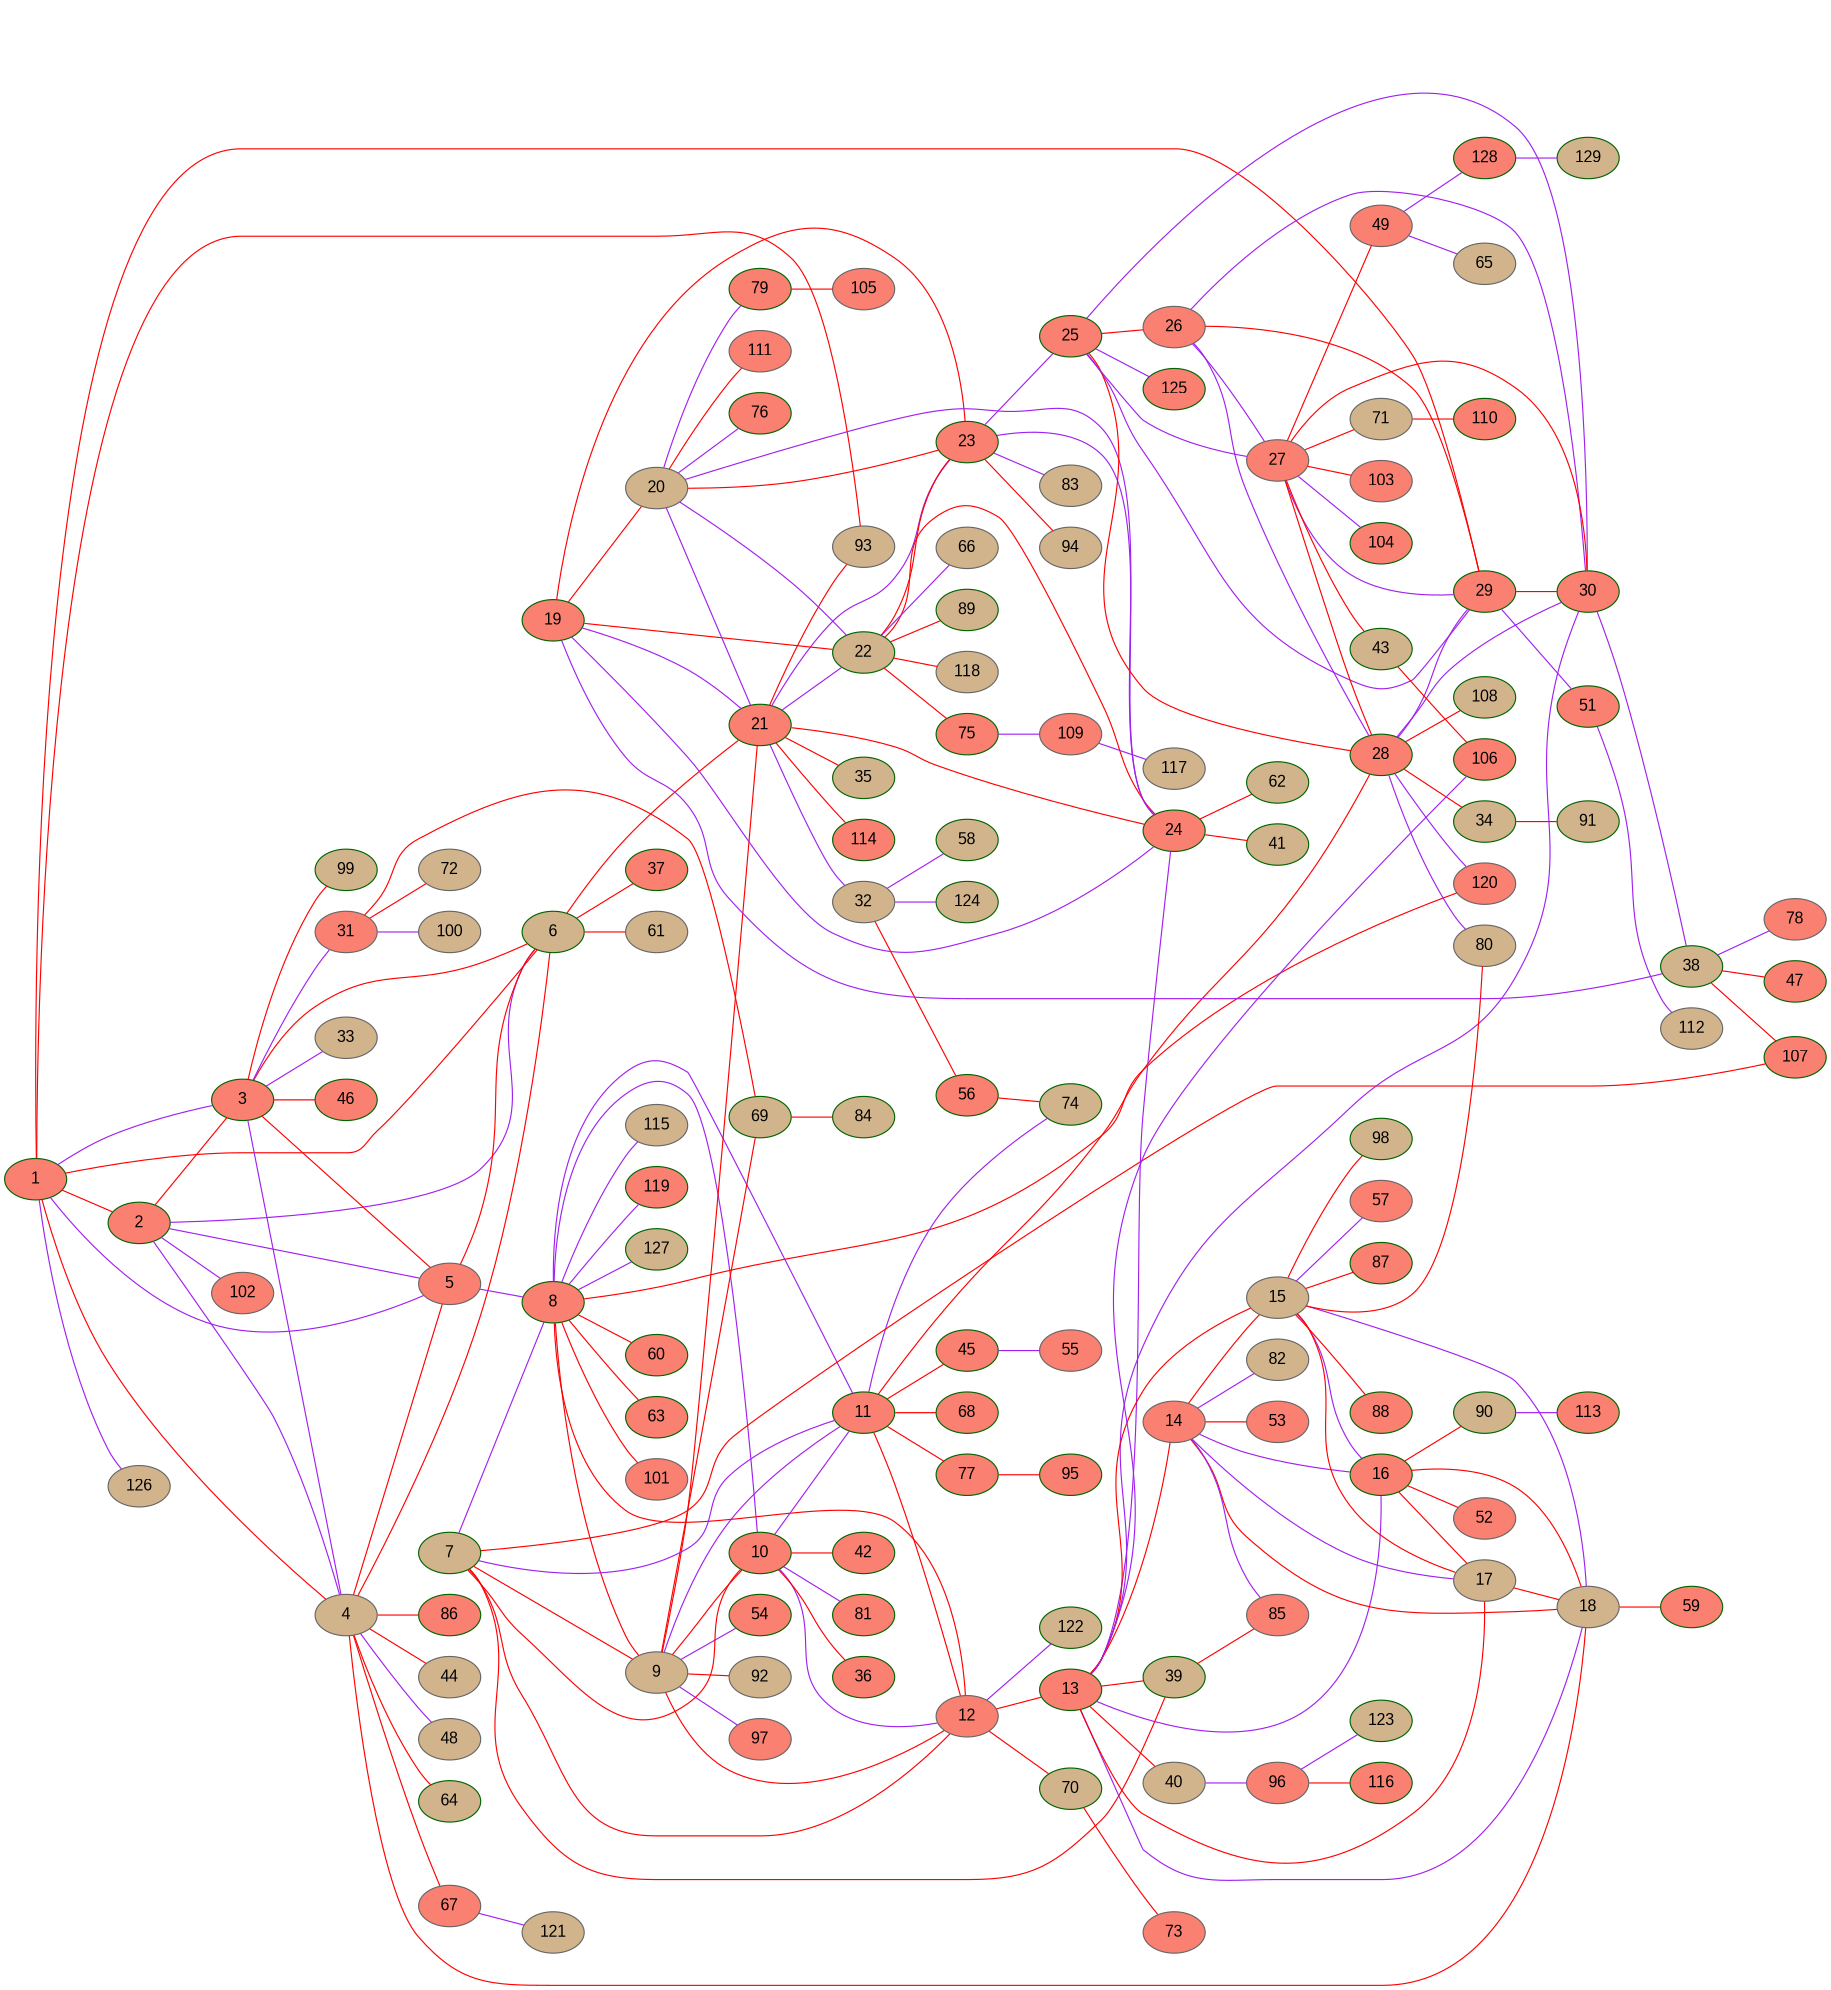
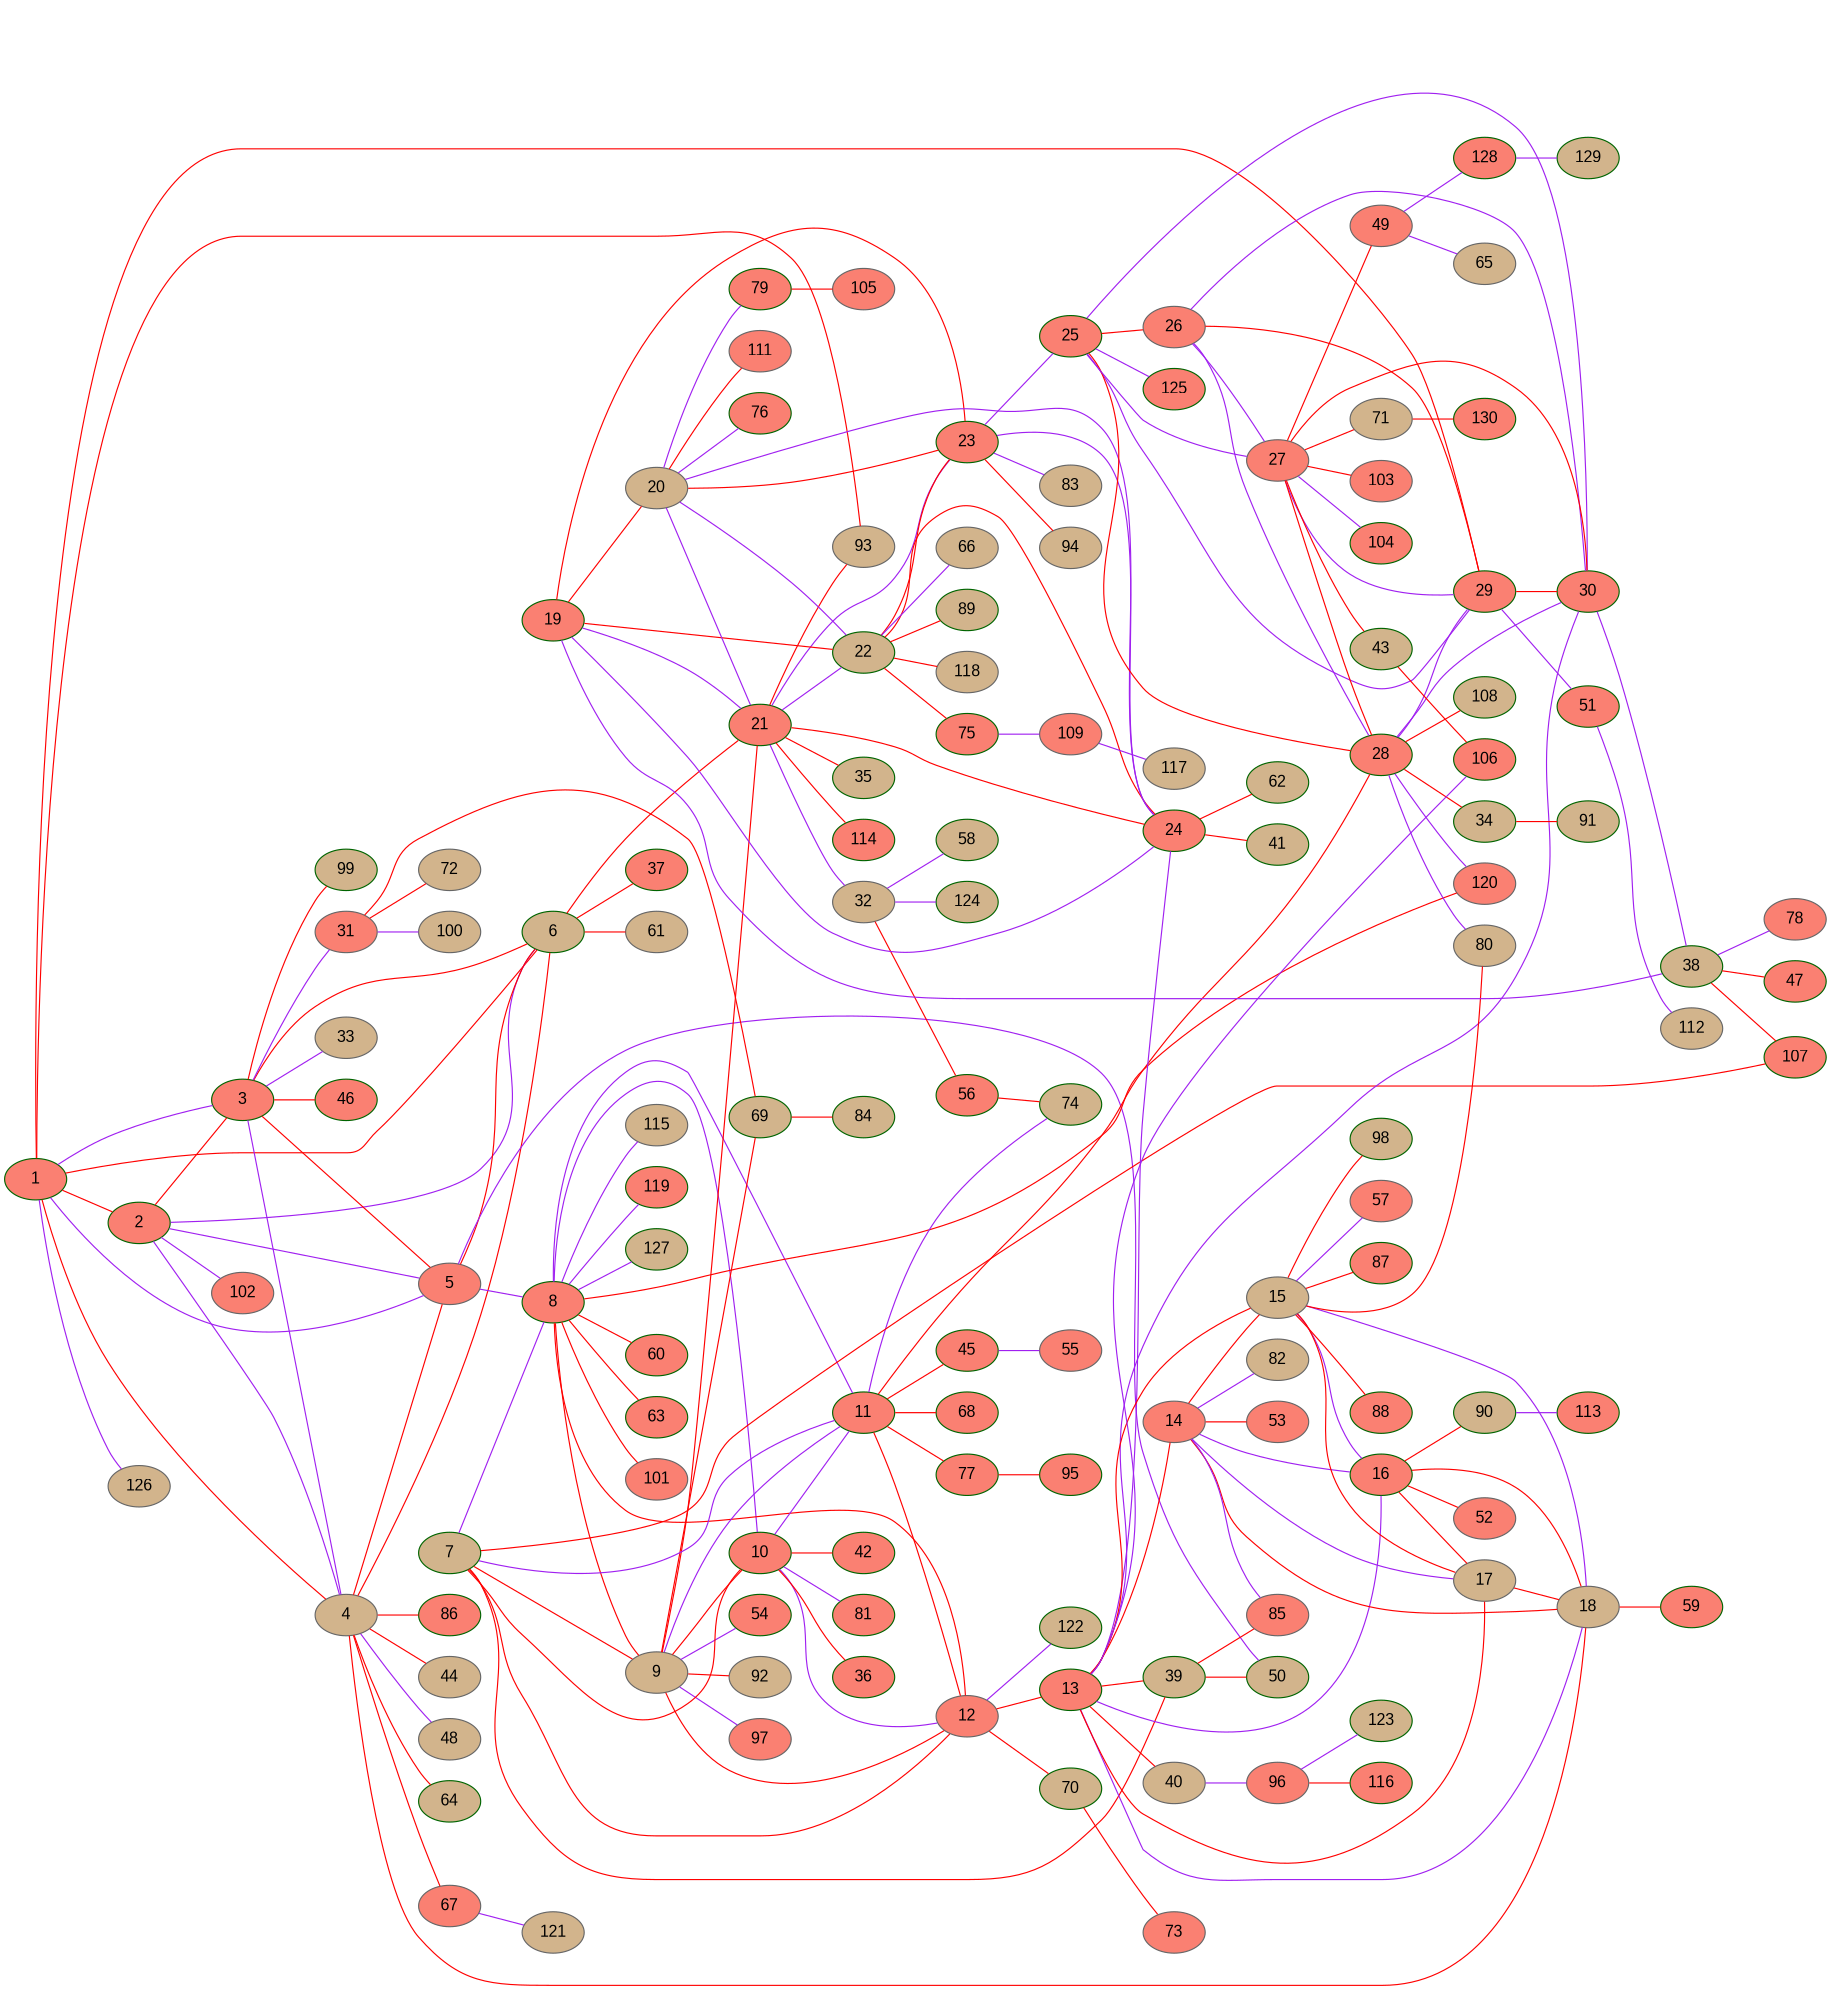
  graph {
    fontname="Liberation Sans"
    rankdir=LR
    node [color=darkgreen fillcolor=salmon fontname="Liberation Sans" style=filled]
    edge [color=red fontname="Liberation Sans"]
    1
    2
    3
    4 [color=gray40 fillcolor=tan]
    5 [color=gray40]
    6 [fillcolor=tan]
    29
    93 [color=gray40 fillcolor=tan]
    126 [color=gray40 fillcolor=tan]
    102 [color=gray40]
    31 [color=gray40]
    33 [color=gray40 fillcolor=tan]
    46
    99 [fillcolor=tan]
    18 [color=gray40 fillcolor=tan]
    44 [color=gray40 fillcolor=tan]
    48 [color=gray40 fillcolor=tan]
    64 [fillcolor=tan]
    67 [color=gray40]
    86
    8
+   50 [fillcolor=tan]
    21
    37
    61 [color=gray40 fillcolor=tan]
    30
    51
    69 [fillcolor=tan]
    72 [color=gray40 fillcolor=tan]
    100 [color=gray40 fillcolor=tan]
    59
    121 [color=gray40 fillcolor=tan]
    9 [color=gray40 fillcolor=tan]
    10
    11
    12 [color=gray40]
    60
    63
    101 [color=gray40]
    115 [color=gray40 fillcolor=tan]
    119
    120 [color=gray40]
    127 [fillcolor=tan]
    24
    22 [fillcolor=tan]
    23
    32 [color=gray40 fillcolor=tan]
    35 [fillcolor=tan]
    114
    7 [fillcolor=tan]
    39 [fillcolor=tan]
    107
    54
    92 [color=gray40 fillcolor=tan]
    97 [color=gray40]
    36
    42
    81
    28
    45
    68
    74 [fillcolor=tan]
    77
    13
    70 [fillcolor=tan]
    122 [fillcolor=tan]
    85 [color=gray40]
    84 [fillcolor=tan]
    80 [color=gray40 fillcolor=tan]
    34 [fillcolor=tan]
    108 [fillcolor=tan]
    55 [color=gray40]
    95
    14 [color=gray40]
    15 [color=gray40 fillcolor=tan]
    16
    17 [color=gray40 fillcolor=tan]
    40 [color=gray40 fillcolor=tan]
    106
    73 [color=gray40]
    53 [color=gray40]
    82 [color=gray40 fillcolor=tan]
    57 [color=gray40]
    87
    88
    98 [fillcolor=tan]
    52 [color=gray40]
    90 [fillcolor=tan]
    41 [fillcolor=tan]
    62 [fillcolor=tan]
    38 [fillcolor=tan]
    96 [color=gray40]
    113
    19
    20 [color=gray40 fillcolor=tan]
    76
    79
    111 [color=gray40]
    66 [color=gray40 fillcolor=tan]
    75
    89 [fillcolor=tan]
    118 [color=gray40 fillcolor=tan]
    25
    83 [color=gray40 fillcolor=tan]
    94 [color=gray40 fillcolor=tan]
    47
    78 [color=gray40]
    105 [color=gray40]
    56
    58 [fillcolor=tan]
    124 [fillcolor=tan]
    109 [color=gray40]
    26 [color=gray40]
    27 [color=gray40]
    125
    43 [fillcolor=tan]
    49 [color=gray40]
    71 [color=gray40 fillcolor=tan]
    103 [color=gray40]
    104
    128
    65 [color=gray40 fillcolor=tan]
-   110
+   110 [label=130]
    129 [fillcolor=tan]
    91 [fillcolor=tan]
    112 [color=gray40 fillcolor=tan]
    116
    123 [fillcolor=tan]
    117 [color=gray40 fillcolor=tan]
    1 -- 2
    1 -- 3 [color=purple]
    1 -- 4
    1 -- 5 [color=purple]
    1 -- 6
    1 -- 29
    1 -- 93
    1 -- 126 [color=purple]
    2 -- 3
    2 -- 4 [color=purple]
    2 -- 5 [color=purple]
    2 -- 6 [color=purple]
    2 -- 102 [color=purple]
    3 -- 4 [color=purple]
    3 -- 5
    3 -- 6
    3 -- 31 [color=purple]
    3 -- 33 [color=purple]
    3 -- 46
    3 -- 99
    4 -- 5
    4 -- 6
    4 -- 18
    4 -- 44
    4 -- 48 [color=purple]
    4 -- 64
    4 -- 67
    4 -- 86
    5 -- 6
    5 -- 8 [color=purple]
+   5 -- 50 [color=purple]
    6 -- 21
    6 -- 37
    6 -- 61
    29 -- 30
    29 -- 51 [color=purple]
    31 -- 69
    31 -- 72
    31 -- 100 [color=purple]
    18 -- 59
    67 -- 121 [color=purple]
    8 -- 9
    8 -- 10 [color=purple]
    8 -- 11 [color=purple]
    8 -- 12
    8 -- 60
    8 -- 63
    8 -- 101
    8 -- 115 [color=purple]
    8 -- 119 [color=purple]
    8 -- 120
    8 -- 127 [color=purple]
    21 -- 93
    21 -- 24
    21 -- 22 [color=purple]
    21 -- 23 [color=purple]
    21 -- 32 [color=purple]
    21 -- 35
    21 -- 114
    30 -- 38 [color=purple]
    51 -- 112 [color=purple]
    69 -- 84
    9 -- 21
    9 -- 69
    9 -- 10
    9 -- 11 [color=purple]
    9 -- 12
    9 -- 54 [color=purple]
    9 -- 92
    9 -- 97 [color=purple]
    10 -- 11 [color=purple]
    10 -- 12 [color=purple]
    10 -- 36
    10 -- 42
    10 -- 81 [color=purple]
    11 -- 12
    11 -- 28
    11 -- 45
    11 -- 68
    11 -- 74 [color=purple]
    11 -- 77
    12 -- 13
    12 -- 70
    12 -- 122 [color=purple]
    24 -- 41
    24 -- 62
    22 -- 24
    22 -- 23
    22 -- 66 [color=purple]
    22 -- 75
    22 -- 89
    22 -- 118
    23 -- 24 [color=purple]
    23 -- 25 [color=purple]
    23 -- 83 [color=purple]
    23 -- 94
    32 -- 56
    32 -- 58 [color=purple]
    32 -- 124 [color=purple]
    7 -- 8 [color=purple]
    7 -- 9
    7 -- 10
    7 -- 11 [color=purple]
    7 -- 12
    7 -- 39
    7 -- 107
+   39 -- 50
    39 -- 85
    28 -- 29 [color=purple]
    28 -- 30 [color=purple]
    28 -- 120 [color=purple]
    28 -- 80 [color=purple]
    28 -- 34
    28 -- 108
    45 -- 55 [color=purple]
    77 -- 95
    13 -- 18 [color=purple]
    13 -- 30 [color=purple]
    13 -- 24 [color=purple]
    13 -- 39
    13 -- 14
    13 -- 15
    13 -- 16 [color=purple]
    13 -- 17
    13 -- 40
    13 -- 106 [color=purple]
    70 -- 73
    34 -- 91
    14 -- 18
    14 -- 85 [color=purple]
    14 -- 15
    14 -- 16 [color=purple]
    14 -- 17 [color=purple]
    14 -- 53
    14 -- 82 [color=purple]
    15 -- 18 [color=purple]
    15 -- 80
    15 -- 16 [color=purple]
    15 -- 17
    15 -- 57 [color=purple]
    15 -- 87
    15 -- 88
    15 -- 98
    16 -- 18
    16 -- 17
    16 -- 52
    16 -- 90
    17 -- 18
    40 -- 96 [color=purple]
    90 -- 113 [color=purple]
    38 -- 107
    38 -- 47
    38 -- 78 [color=purple]
    96 -- 116
    96 -- 123 [color=purple]
    19 -- 21 [color=purple]
    19 -- 24 [color=purple]
    19 -- 22
    19 -- 23
    19 -- 38 [color=purple]
    19 -- 20
    20 -- 21 [color=purple]
    20 -- 24 [color=purple]
    20 -- 22 [color=purple]
    20 -- 23
    20 -- 76 [color=purple]
    20 -- 79 [color=purple]
    20 -- 111
    79 -- 105
    75 -- 109 [color=purple]
    25 -- 29 [color=purple]
    25 -- 30 [color=purple]
    25 -- 28
    25 -- 26
    25 -- 27 [color=purple]
    25 -- 125 [color=purple]
    56 -- 74
    109 -- 117 [color=purple]
    26 -- 29
    26 -- 30 [color=purple]
    26 -- 28 [color=purple]
    26 -- 27 [color=purple]
    27 -- 29 [color=purple]
    27 -- 30
    27 -- 28
    27 -- 43
    27 -- 49
    27 -- 71
    27 -- 103
    27 -- 104 [color=purple]
    43 -- 106
    49 -- 128 [color=purple]
    49 -- 65 [color=purple]
    71 -- 110
    128 -- 129 [color=purple]
  }
